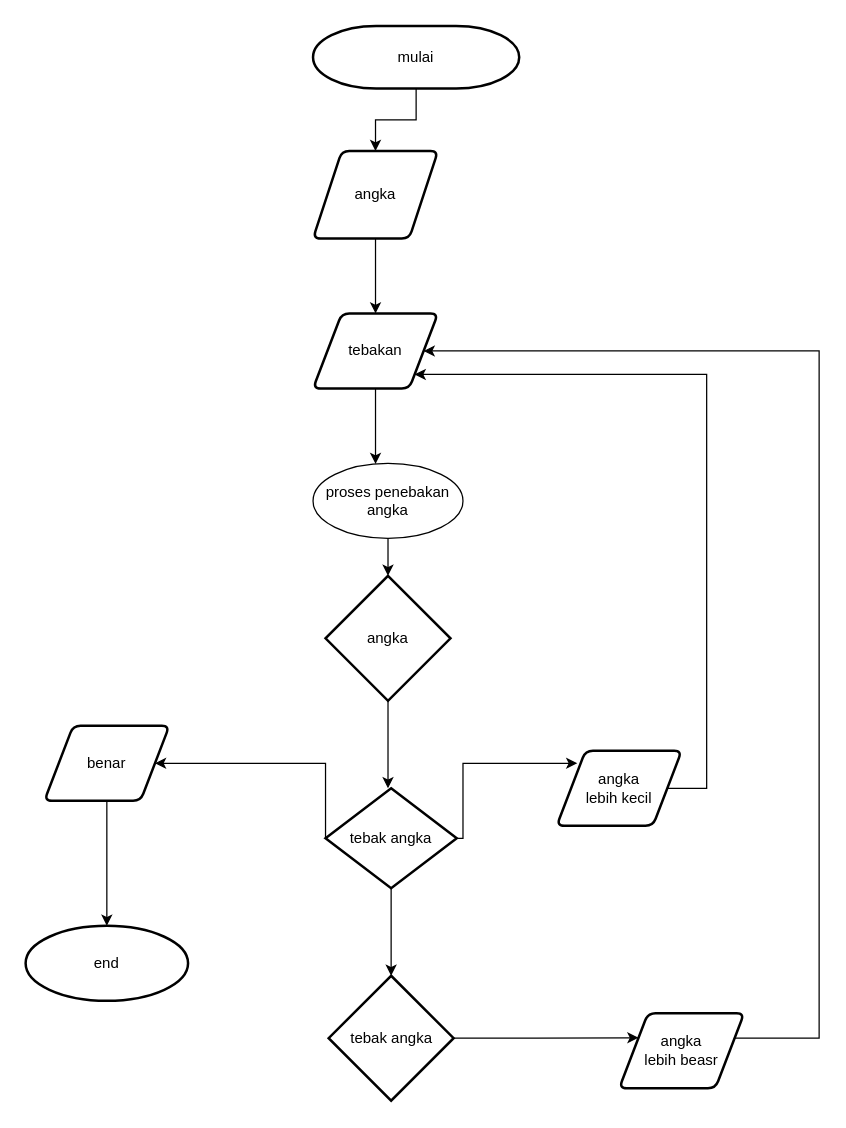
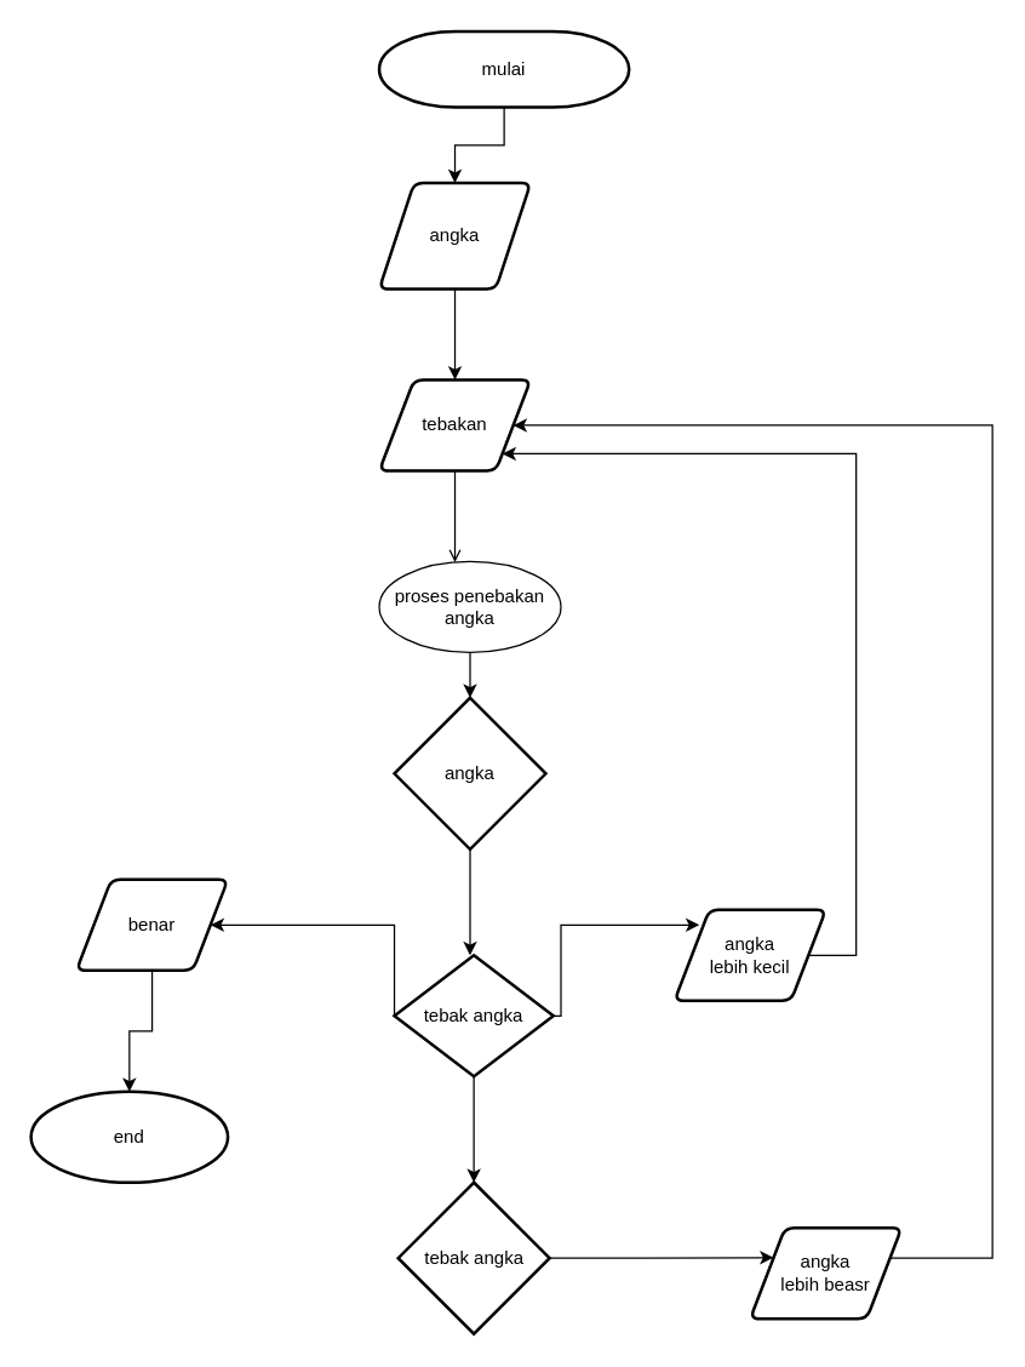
  <mxCell id="0" />
  <mxCell id="1" parent="0" />
  <mxCell id="2" style="edgeStyle=orthogonalEdgeStyle;rounded=0;orthogonalLoop=1;jettySize=auto;html=1;entryX=0.5;entryY=0;entryDx=0;entryDy=0;" edge="1" parent="1" source="3" target="5"><mxGeometry relative="1" as="geometry" /></mxCell>
  <mxCell id="3" value="mulai" style="strokeWidth=2;html=1;shape=mxgraph.flowchart.terminator;whiteSpace=wrap;" vertex="1" parent="1"><mxGeometry x="250" y="20" width="165" height="50" as="geometry" /></mxCell>
  <mxCell id="4" style="edgeStyle=orthogonalEdgeStyle;rounded=0;orthogonalLoop=1;jettySize=auto;html=1;entryX=0.5;entryY=0;entryDx=0;entryDy=0;" edge="1" parent="1" source="5" target="9"><mxGeometry relative="1" as="geometry" /></mxCell>
  <mxCell id="5" value="angka" style="shape=parallelogram;html=1;strokeWidth=2;perimeter=parallelogramPerimeter;whiteSpace=wrap;rounded=1;arcSize=12;size=0.23;" vertex="1" parent="1"><mxGeometry x="250" y="120" width="100" height="70" as="geometry" /></mxCell>
  <mxCell id="6" style="edgeStyle=orthogonalEdgeStyle;rounded=0;orthogonalLoop=1;jettySize=auto;html=1;exitX=0.5;exitY=1;exitDx=0;exitDy=0;exitPerimeter=0;" edge="1" parent="1" source="7" target="19"><mxGeometry relative="1" as="geometry"><Array as="points"><mxPoint x="315" y="630" /><mxPoint x="315" y="630" /></Array></mxGeometry></mxCell>
  <mxCell id="7" value="angka" style="strokeWidth=2;html=1;shape=mxgraph.flowchart.decision;whiteSpace=wrap;" vertex="1" parent="1"><mxGeometry x="260" y="460" width="100" height="100" as="geometry" /></mxCell>
- <mxCell id="8" style="edgeStyle=orthogonalEdgeStyle;rounded=0;orthogonalLoop=1;jettySize=auto;html=1;" edge="1" parent="1" source="9" target="11"><mxGeometry relative="1" as="geometry"><Array as="points"><mxPoint x="310" y="370" /><mxPoint x="310" y="370" /></Array></mxGeometry></mxCell>
+ <mxCell id="8" style="edgeStyle=orthogonalEdgeStyle;rounded=0;orthogonalLoop=1;jettySize=auto;html=1;endArrow=open;" edge="1" parent="1" source="9" target="11"><mxGeometry relative="1" as="geometry"><Array as="points"><mxPoint x="310" y="370" /><mxPoint x="310" y="370" /></Array></mxGeometry></mxCell>
  <mxCell id="9" value="tebakan" style="shape=parallelogram;html=1;strokeWidth=2;perimeter=parallelogramPerimeter;whiteSpace=wrap;rounded=1;arcSize=12;size=0.23;" vertex="1" parent="1"><mxGeometry x="250" y="250" width="100" height="60" as="geometry" /></mxCell>
  <mxCell id="10" style="edgeStyle=orthogonalEdgeStyle;rounded=0;orthogonalLoop=1;jettySize=auto;html=1;exitX=0.5;exitY=1;exitDx=0;exitDy=0;" edge="1" parent="1" source="11"><mxGeometry relative="1" as="geometry"><mxPoint x="310" y="460" as="targetPoint" /></mxGeometry></mxCell>
  <mxCell id="11" value="proses penebakan angka" style="ellipse;whiteSpace=wrap;html=1;" vertex="1" parent="1"><mxGeometry x="250" y="370" width="120" height="60" as="geometry" /></mxCell>
- <mxCell id="12" value="benar" style="shape=parallelogram;html=1;strokeWidth=2;perimeter=parallelogramPerimeter;whiteSpace=wrap;rounded=1;arcSize=12;size=0.23;" vertex="1" parent="1"><mxGeometry x="35" y="580" width="100" height="60" as="geometry" /></mxCell>
- <mxCell id="13" value="end" style="strokeWidth=2;html=1;shape=mxgraph.flowchart.start_1;whiteSpace=wrap;" vertex="1" parent="1"><mxGeometry x="20" y="740" width="130" height="60" as="geometry" /></mxCell>
+ <mxCell id="12" value="benar" style="shape=parallelogram;html=1;strokeWidth=2;perimeter=parallelogramPerimeter;whiteSpace=wrap;rounded=1;arcSize=12;size=0.23;" vertex="1" parent="1"><mxGeometry x="50" y="580" width="100" height="60" as="geometry" /></mxCell>
+ <mxCell id="13" value="end" style="strokeWidth=2;html=1;shape=mxgraph.flowchart.start_1;whiteSpace=wrap;" vertex="1" parent="1"><mxGeometry x="20" y="720" width="130" height="60" as="geometry" /></mxCell>
  <mxCell id="14" style="edgeStyle=orthogonalEdgeStyle;rounded=0;orthogonalLoop=1;jettySize=auto;html=1;entryX=0;entryY=0.25;entryDx=0;entryDy=0;" edge="1" parent="1" source="15" target="23"><mxGeometry relative="1" as="geometry" /></mxCell>
  <mxCell id="15" value="tebak angka" style="strokeWidth=2;html=1;shape=mxgraph.flowchart.decision;whiteSpace=wrap;" vertex="1" parent="1"><mxGeometry x="262.5" y="780" width="100" height="100" as="geometry" /></mxCell>
  <mxCell id="16" style="edgeStyle=orthogonalEdgeStyle;rounded=0;orthogonalLoop=1;jettySize=auto;html=1;exitX=1;exitY=0.5;exitDx=0;exitDy=0;exitPerimeter=0;" edge="1" parent="1"><mxGeometry relative="1" as="geometry"><mxPoint x="365" y="670" as="sourcePoint" /><mxPoint x="461.5" y="610" as="targetPoint" /><Array as="points"><mxPoint x="370" y="670" /><mxPoint x="370" y="610" /></Array></mxGeometry></mxCell>
  <mxCell id="17" style="edgeStyle=orthogonalEdgeStyle;rounded=0;orthogonalLoop=1;jettySize=auto;html=1;exitX=0;exitY=0.5;exitDx=0;exitDy=0;exitPerimeter=0;" edge="1" parent="1" source="19" target="12"><mxGeometry relative="1" as="geometry"><Array as="points"><mxPoint x="260" y="610" /></Array></mxGeometry></mxCell>
  <mxCell id="18" style="edgeStyle=orthogonalEdgeStyle;rounded=0;orthogonalLoop=1;jettySize=auto;html=1;" edge="1" parent="1" source="19" target="15"><mxGeometry relative="1" as="geometry" /></mxCell>
  <mxCell id="19" value="tebak angka" style="strokeWidth=2;html=1;shape=mxgraph.flowchart.decision;whiteSpace=wrap;" vertex="1" parent="1"><mxGeometry x="260" y="630" width="105" height="80" as="geometry" /></mxCell>
  <mxCell id="20" style="edgeStyle=orthogonalEdgeStyle;rounded=0;orthogonalLoop=1;jettySize=auto;html=1;exitX=1;exitY=0.5;exitDx=0;exitDy=0;entryX=1;entryY=1;entryDx=0;entryDy=0;" edge="1" parent="1" source="21" target="9"><mxGeometry relative="1" as="geometry"><Array as="points"><mxPoint x="565" y="630" /><mxPoint x="565" y="299" /></Array></mxGeometry></mxCell>
  <mxCell id="21" value="&lt;div&gt;angka &lt;br&gt;&lt;/div&gt;&lt;div&gt;lebih kecil&lt;br&gt;&lt;/div&gt;" style="shape=parallelogram;html=1;strokeWidth=2;perimeter=parallelogramPerimeter;whiteSpace=wrap;rounded=1;arcSize=12;size=0.23;" vertex="1" parent="1"><mxGeometry x="445" y="600" width="100" height="60" as="geometry" /></mxCell>
  <mxCell id="22" style="edgeStyle=orthogonalEdgeStyle;rounded=0;orthogonalLoop=1;jettySize=auto;html=1;exitX=1;exitY=0.5;exitDx=0;exitDy=0;entryX=1;entryY=0.5;entryDx=0;entryDy=0;" edge="1" parent="1" source="23" target="9"><mxGeometry relative="1" as="geometry"><Array as="points"><mxPoint x="584" y="830" /><mxPoint x="655" y="830" /><mxPoint x="655" y="280" /></Array></mxGeometry></mxCell>
  <mxCell id="23" value="&lt;div&gt;angka&lt;/div&gt;&lt;div&gt;lebih beasr&lt;br&gt;&lt;/div&gt;" style="shape=parallelogram;html=1;strokeWidth=2;perimeter=parallelogramPerimeter;whiteSpace=wrap;rounded=1;arcSize=12;size=0.23;" vertex="1" parent="1"><mxGeometry x="495" y="810" width="100" height="60" as="geometry" /></mxCell>
  <mxCell id="24" style="edgeStyle=orthogonalEdgeStyle;rounded=0;orthogonalLoop=1;jettySize=auto;html=1;exitX=0.5;exitY=1;exitDx=0;exitDy=0;entryX=0.5;entryY=0;entryDx=0;entryDy=0;entryPerimeter=0;" edge="1" parent="1" source="12" target="13"><mxGeometry relative="1" as="geometry" /></mxCell>
